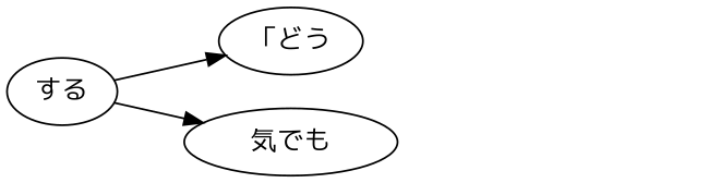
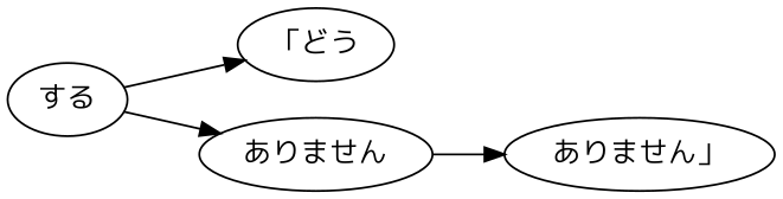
  digraph {
    fontname="Liberation Mono"
    rankdir=LR
    node [fontname="Liberation Mono"]
    edge [fontname="Liberation Mono"]
    n1 [label="「どう"]
    n2 [label="する"]
-   n3 [label="気でも"]
+   n3 [label="ありません"]
+   n4 [label="ありません」"]
    n2 -> n1
    n2 -> n3
+   n3 -> n4
  }
